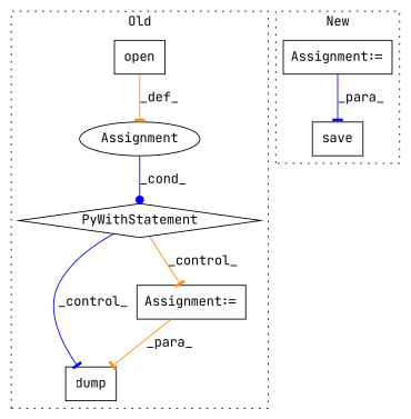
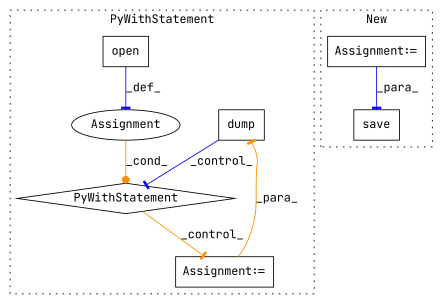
  digraph {
    fontname="JetBrains Mono"
    node [a=32 fontname="JetBrains Mono" l="5,1" shape=box]
    edge [arrowhead=tee color=blue fontname="JetBrains Mono"]
    n1 [label=dump s="1448,1472"]
    n2 [a=42 label=Assignment shape=ellipse l=""]
    n3 [a=104 l="10,2" label=PyWithStatement s="1391,1415" shape=diamond]
    n4 [a=7 l=1 label="Assignment:=" s=1432]
    n5 [label=open s="1401,1414"]
    n6 [a=7 l=1 label="Assignment:=" s=1407]
    n7 [label=save s="1428,1450"]
    subgraph cluster_1 {
-     label=Old
+     label=PyWithStatement
      style=dotted
      n1
      n2
      n3
      n4
      n5
    }
    subgraph cluster_2 {
      label=New
      style=dotted
      n6
      n7
    }
-   n2 -> n3 [arrowhead=dot label=_cond_]
-   n3 -> n1 [label=_control_]
+   n2 -> n3 [arrowhead=dot color=darkorange label=_cond_]
+   n1 -> n3 [label=_control_]
    n3 -> n4 [color=darkorange label=_control_]
    n4 -> n1 [color=darkorange label=_para_]
-   n5 -> n2 [color=darkorange label=_def_]
+   n5 -> n2 [label=_def_]
    n6 -> n7 [label=_para_]
  }
